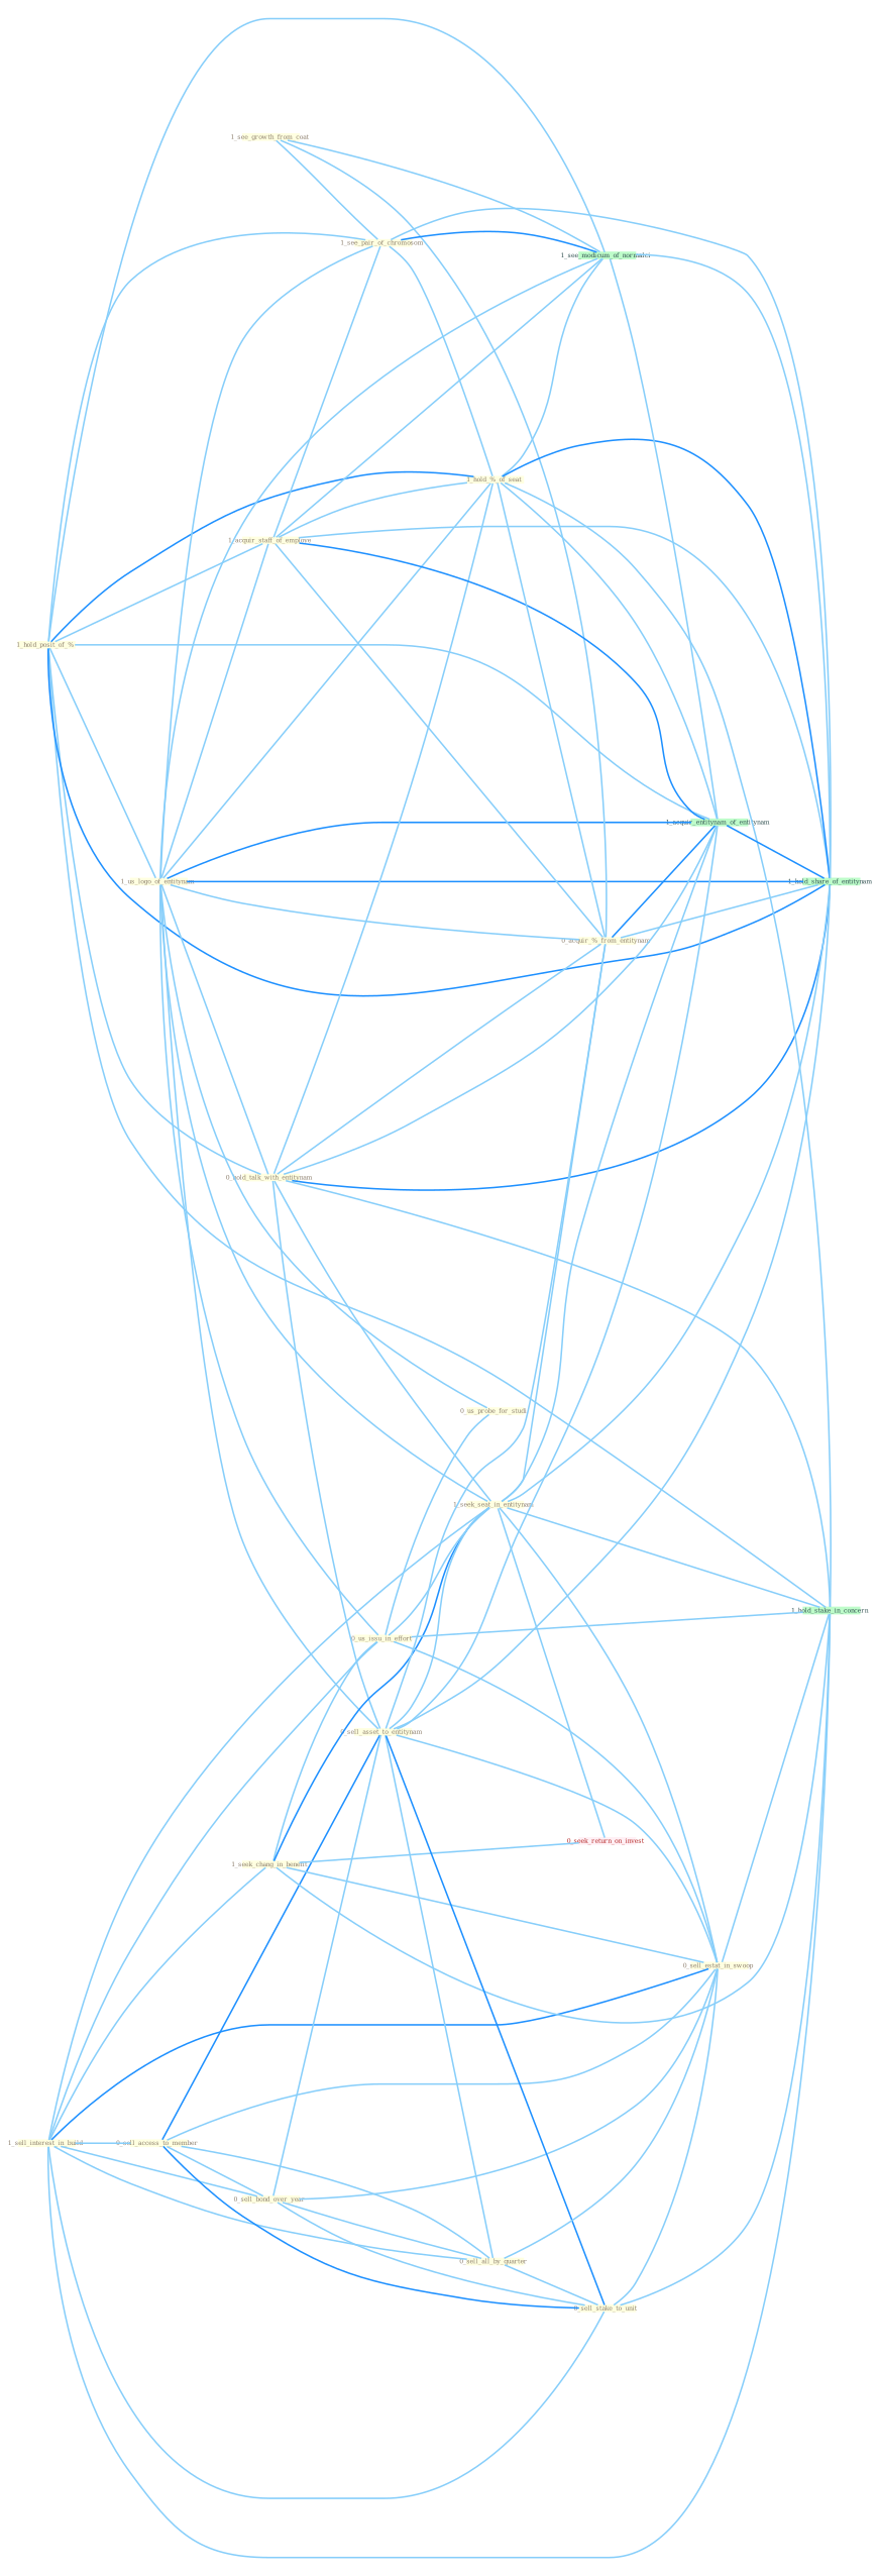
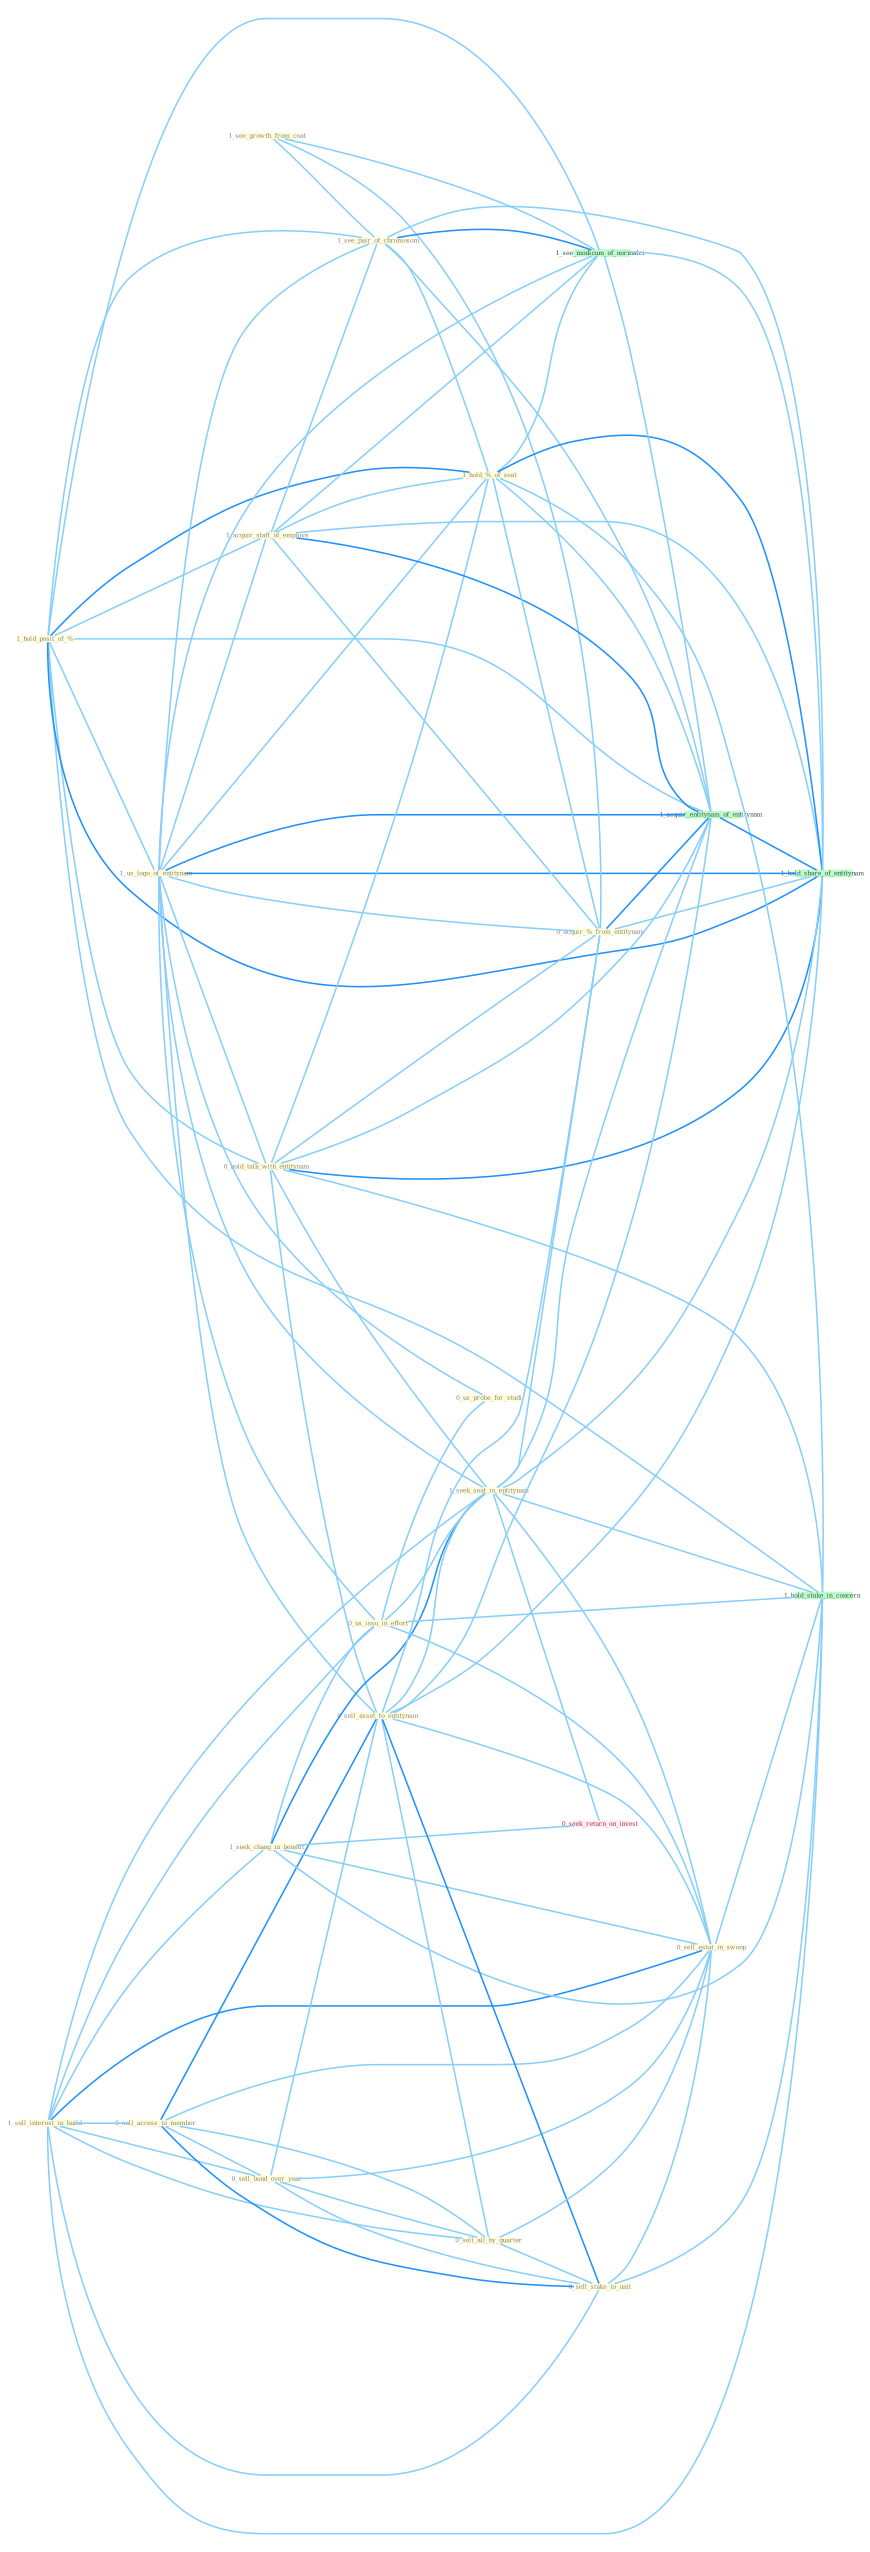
  graph {
    rankdir=LR
    node [color="#ffffe0" fixedsize=true fontcolor="#8b7d6b" fontsize=4 shape=polygon style=filled]
    edge [color="#87cefa" w=1]
    "1_hold_posit_of_% " [height=.06 width=.5]
    "1_us_logo_of_entitynam " [height=.06 width=.5]
    "0_hold_talk_with_entitynam " [height=.06 width=.5]
    "1_sell_interest_in_build " [height=.06 width=.5]
    "0_sell_access_to_member " [height=.06 width=.5]
    "1_see_growth_from_coat " [height=.06 width=.5]
    "0_sell_bond_over_year " [height=.06 width=.5]
    "1_seek_chang_in_benefit " [height=.06 width=.5]
    "1_acquir_staff_of_employe " [height=.06 width=.5]
    "0_sell_asset_to_entitynam " [height=.06 width=.5]
    "1_see_pair_of_chromosom " [height=.06 width=.5]
    "0_sell_all_by_quarter " [height=.06 width=.5]
    "0_us_issu_in_effort " [height=.06 width=.5]
    "1_hold_%_of_seat " [height=.06 width=.5]
    "0_us_probe_for_studi " [height=.06 width=.5]
    "0_sell_stake_to_unit " [height=.06 width=.5]
    "1_seek_seat_in_entitynam " [height=.06 width=.5]
    "0_sell_estat_in_swoop " [height=.06 width=.5]
    "0_acquir_%_from_entitynam " [height=.06 width=.5]
    "0_seek_return_on_invest " [color="#fff0f5" fontcolor="#b22222" height=.06 width=.5]
    "1_hold_stake_in_concern " [color="#BDFCC9" fontcolor="#2f4f4f" height=.06 width=.5]
    "1_see_modicum_of_normalci " [color="#BDFCC9" fontcolor="#2f4f4f" height=.06 width=.5]
    "1_acquir_entitynam_of_entitynam " [color="#BDFCC9" fontcolor="#2f4f4f" height=.06 width=.5]
    "1_hold_share_of_entitynam " [color="#BDFCC9" fontcolor="#2f4f4f" height=.06 width=.5]
    subgraph sub_1 {
      "1_hold_posit_of_% "
      "1_us_logo_of_entitynam "
      "0_hold_talk_with_entitynam "
      "1_sell_interest_in_build "
      "0_sell_access_to_member "
      "1_see_growth_from_coat "
      "0_sell_bond_over_year "
      "1_seek_chang_in_benefit "
      "1_acquir_staff_of_employe "
      "0_sell_asset_to_entitynam "
      "1_see_pair_of_chromosom "
      "0_sell_all_by_quarter "
      "0_us_issu_in_effort "
      "1_hold_%_of_seat "
      "0_us_probe_for_studi "
      "0_sell_stake_to_unit "
      "1_seek_seat_in_entitynam "
      "0_sell_estat_in_swoop "
      "0_acquir_%_from_entitynam "
    }
    subgraph sub_2 {
      "0_seek_return_on_invest "
    }
    "1_hold_posit_of_% " -- "1_us_logo_of_entitynam "
    "1_hold_posit_of_% " -- "0_hold_talk_with_entitynam "
    "1_hold_posit_of_% " -- "1_acquir_staff_of_employe "
    "1_hold_posit_of_% " -- "1_see_pair_of_chromosom "
    "1_hold_posit_of_% " -- "1_hold_%_of_seat " [color="#1e90ff" w=2]
    "1_hold_posit_of_% " -- "1_hold_stake_in_concern "
    "1_hold_posit_of_% " -- "1_see_modicum_of_normalci "
    "1_hold_posit_of_% " -- "1_acquir_entitynam_of_entitynam "
    "1_hold_posit_of_% " -- "1_hold_share_of_entitynam " [color="#1e90ff" w=2]
    "1_us_logo_of_entitynam " -- "0_hold_talk_with_entitynam "
    "1_us_logo_of_entitynam " -- "1_acquir_staff_of_employe "
    "1_us_logo_of_entitynam " -- "0_sell_asset_to_entitynam "
    "1_us_logo_of_entitynam " -- "1_see_pair_of_chromosom "
    "1_us_logo_of_entitynam " -- "0_us_issu_in_effort "
    "1_us_logo_of_entitynam " -- "1_hold_%_of_seat "
    "1_us_logo_of_entitynam " -- "0_us_probe_for_studi "
    "1_us_logo_of_entitynam " -- "1_seek_seat_in_entitynam "
    "1_us_logo_of_entitynam " -- "0_acquir_%_from_entitynam "
    "1_us_logo_of_entitynam " -- "1_see_modicum_of_normalci "
    "1_us_logo_of_entitynam " -- "1_acquir_entitynam_of_entitynam " [color="#1e90ff" w=2]
    "1_us_logo_of_entitynam " -- "1_hold_share_of_entitynam " [color="#1e90ff" w=2]
    "0_hold_talk_with_entitynam " -- "0_sell_asset_to_entitynam "
    "0_hold_talk_with_entitynam " -- "1_hold_%_of_seat "
    "0_hold_talk_with_entitynam " -- "1_seek_seat_in_entitynam "
    "0_hold_talk_with_entitynam " -- "0_acquir_%_from_entitynam "
    "0_hold_talk_with_entitynam " -- "1_hold_stake_in_concern "
    "0_hold_talk_with_entitynam " -- "1_acquir_entitynam_of_entitynam "
    "0_hold_talk_with_entitynam " -- "1_hold_share_of_entitynam " [color="#1e90ff" w=2]
    "1_sell_interest_in_build " -- "0_sell_access_to_member "
    "1_sell_interest_in_build " -- "0_sell_bond_over_year "
    "1_sell_interest_in_build " -- "1_seek_chang_in_benefit "
    "1_sell_interest_in_build " -- "0_sell_all_by_quarter "
    "1_sell_interest_in_build " -- "0_us_issu_in_effort "
    "1_sell_interest_in_build " -- "0_sell_stake_to_unit "
    "1_sell_interest_in_build " -- "1_seek_seat_in_entitynam "
    "1_sell_interest_in_build " -- "0_sell_estat_in_swoop " [color="#1e90ff" w=2]
    "1_sell_interest_in_build " -- "1_hold_stake_in_concern "
    "0_sell_access_to_member " -- "0_sell_bond_over_year "
    "0_sell_access_to_member " -- "0_sell_asset_to_entitynam " [color="#1e90ff" w=2]
    "0_sell_access_to_member " -- "0_sell_all_by_quarter "
    "0_sell_access_to_member " -- "0_sell_stake_to_unit " [color="#1e90ff" w=2]
    "0_sell_access_to_member " -- "0_sell_estat_in_swoop "
    "1_see_growth_from_coat " -- "1_see_pair_of_chromosom "
    "1_see_growth_from_coat " -- "0_acquir_%_from_entitynam "
    "1_see_growth_from_coat " -- "1_see_modicum_of_normalci "
    "0_sell_bond_over_year " -- "0_sell_asset_to_entitynam "
    "0_sell_bond_over_year " -- "0_sell_all_by_quarter "
    "0_sell_bond_over_year " -- "0_sell_stake_to_unit "
    "0_sell_bond_over_year " -- "0_sell_estat_in_swoop "
    "1_seek_chang_in_benefit " -- "0_us_issu_in_effort "
    "1_seek_chang_in_benefit " -- "1_seek_seat_in_entitynam " [color="#1e90ff" w=2]
    "1_seek_chang_in_benefit " -- "0_sell_estat_in_swoop "
    "1_seek_chang_in_benefit " -- "0_seek_return_on_invest "
    "1_seek_chang_in_benefit " -- "1_hold_stake_in_concern "
    "1_acquir_staff_of_employe " -- "1_see_pair_of_chromosom "
    "1_acquir_staff_of_employe " -- "1_hold_%_of_seat "
    "1_acquir_staff_of_employe " -- "0_acquir_%_from_entitynam "
    "1_acquir_staff_of_employe " -- "1_see_modicum_of_normalci "
    "1_acquir_staff_of_employe " -- "1_acquir_entitynam_of_entitynam " [color="#1e90ff" w=2]
    "1_acquir_staff_of_employe " -- "1_hold_share_of_entitynam "
    "0_sell_asset_to_entitynam " -- "0_sell_all_by_quarter "
    "0_sell_asset_to_entitynam " -- "0_sell_stake_to_unit " [color="#1e90ff" w=2]
    "0_sell_asset_to_entitynam " -- "1_seek_seat_in_entitynam "
    "0_sell_asset_to_entitynam " -- "0_sell_estat_in_swoop "
    "0_sell_asset_to_entitynam " -- "0_acquir_%_from_entitynam "
    "0_sell_asset_to_entitynam " -- "1_acquir_entitynam_of_entitynam "
    "0_sell_asset_to_entitynam " -- "1_hold_share_of_entitynam "
    "1_see_pair_of_chromosom " -- "1_hold_%_of_seat "
    "1_see_pair_of_chromosom " -- "1_see_modicum_of_normalci " [color="#1e90ff" w=2]
+   "1_see_pair_of_chromosom " -- "1_acquir_entitynam_of_entitynam "
    "1_see_pair_of_chromosom " -- "1_hold_share_of_entitynam "
    "0_sell_all_by_quarter " -- "0_sell_stake_to_unit "
    "0_sell_all_by_quarter " -- "0_sell_estat_in_swoop "
    "0_us_issu_in_effort " -- "0_us_probe_for_studi "
    "0_us_issu_in_effort " -- "1_seek_seat_in_entitynam "
    "0_us_issu_in_effort " -- "0_sell_estat_in_swoop "
    "0_us_issu_in_effort " -- "1_hold_stake_in_concern "
    "1_hold_%_of_seat " -- "0_acquir_%_from_entitynam "
    "1_hold_%_of_seat " -- "1_hold_stake_in_concern "
    "1_hold_%_of_seat " -- "1_see_modicum_of_normalci "
    "1_hold_%_of_seat " -- "1_acquir_entitynam_of_entitynam "
    "1_hold_%_of_seat " -- "1_hold_share_of_entitynam " [color="#1e90ff" w=2]
    "0_sell_stake_to_unit " -- "0_sell_estat_in_swoop "
    "0_sell_stake_to_unit " -- "1_hold_stake_in_concern "
    "1_seek_seat_in_entitynam " -- "0_sell_estat_in_swoop "
    "1_seek_seat_in_entitynam " -- "0_acquir_%_from_entitynam "
    "1_seek_seat_in_entitynam " -- "0_seek_return_on_invest "
    "1_seek_seat_in_entitynam " -- "1_hold_stake_in_concern "
    "1_seek_seat_in_entitynam " -- "1_acquir_entitynam_of_entitynam "
    "1_seek_seat_in_entitynam " -- "1_hold_share_of_entitynam "
    "0_sell_estat_in_swoop " -- "1_hold_stake_in_concern "
    "0_acquir_%_from_entitynam " -- "1_acquir_entitynam_of_entitynam " [color="#1e90ff" w=2]
    "0_acquir_%_from_entitynam " -- "1_hold_share_of_entitynam "
    "1_see_modicum_of_normalci " -- "1_acquir_entitynam_of_entitynam "
    "1_see_modicum_of_normalci " -- "1_hold_share_of_entitynam "
    "1_acquir_entitynam_of_entitynam " -- "1_hold_share_of_entitynam " [color="#1e90ff" w=2]
  }
